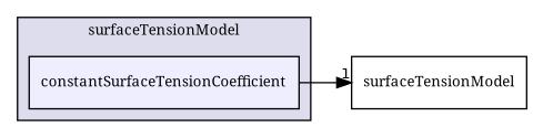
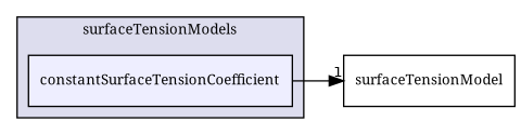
  digraph {
    compound=true
    rankdir=LR
    fontname="Noto Serif"
    node [fontname="Noto Serif" fontsize=10 shape=box]
    n1 [fillcolor="#eeeeff" label=constantSurfaceTensionCoefficient pencolor=black style=filled]
    n2 [label=surfaceTensionModel]
    subgraph cluster_1 {
      bgcolor="#ddddee"
      fontsize=10
-     label=surfaceTensionModel
+     label=surfaceTensionModels
      pencolor=black
      n1
    }
    n1 -> n2 [headlabel=1 labeldistance=1.5 labelfontname=Helvetica labelfontsize=10 fontname="Noto Serif"]
  }
